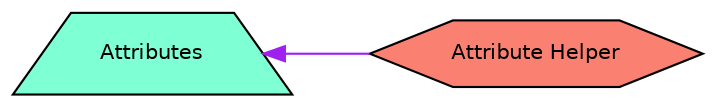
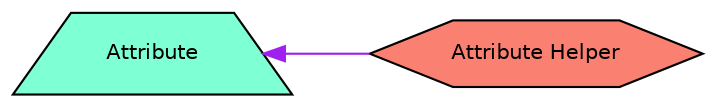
  digraph {
    rankdir=LR
    node [color=black fontname=Helvetica fontsize=10 style=filled]
-   n1 [fillcolor=aquamarine fontcolor=black height=0.2 label=Attributes shape=trapezium width=0.4]
+   n1 [fillcolor=aquamarine fontcolor=black height=0.2 label=Attribute shape=trapezium width=0.4]
    n2 [fillcolor=salmon height=0.2 label="Attribute Helper" shape=hexagon width=0.4]
    n1 -> n2 [dir=back fontname=Helvetica fontsize=10 labelfontname=Helvetica labelfontsize=10 shape=plaintext style=solid color=purple]
  }
